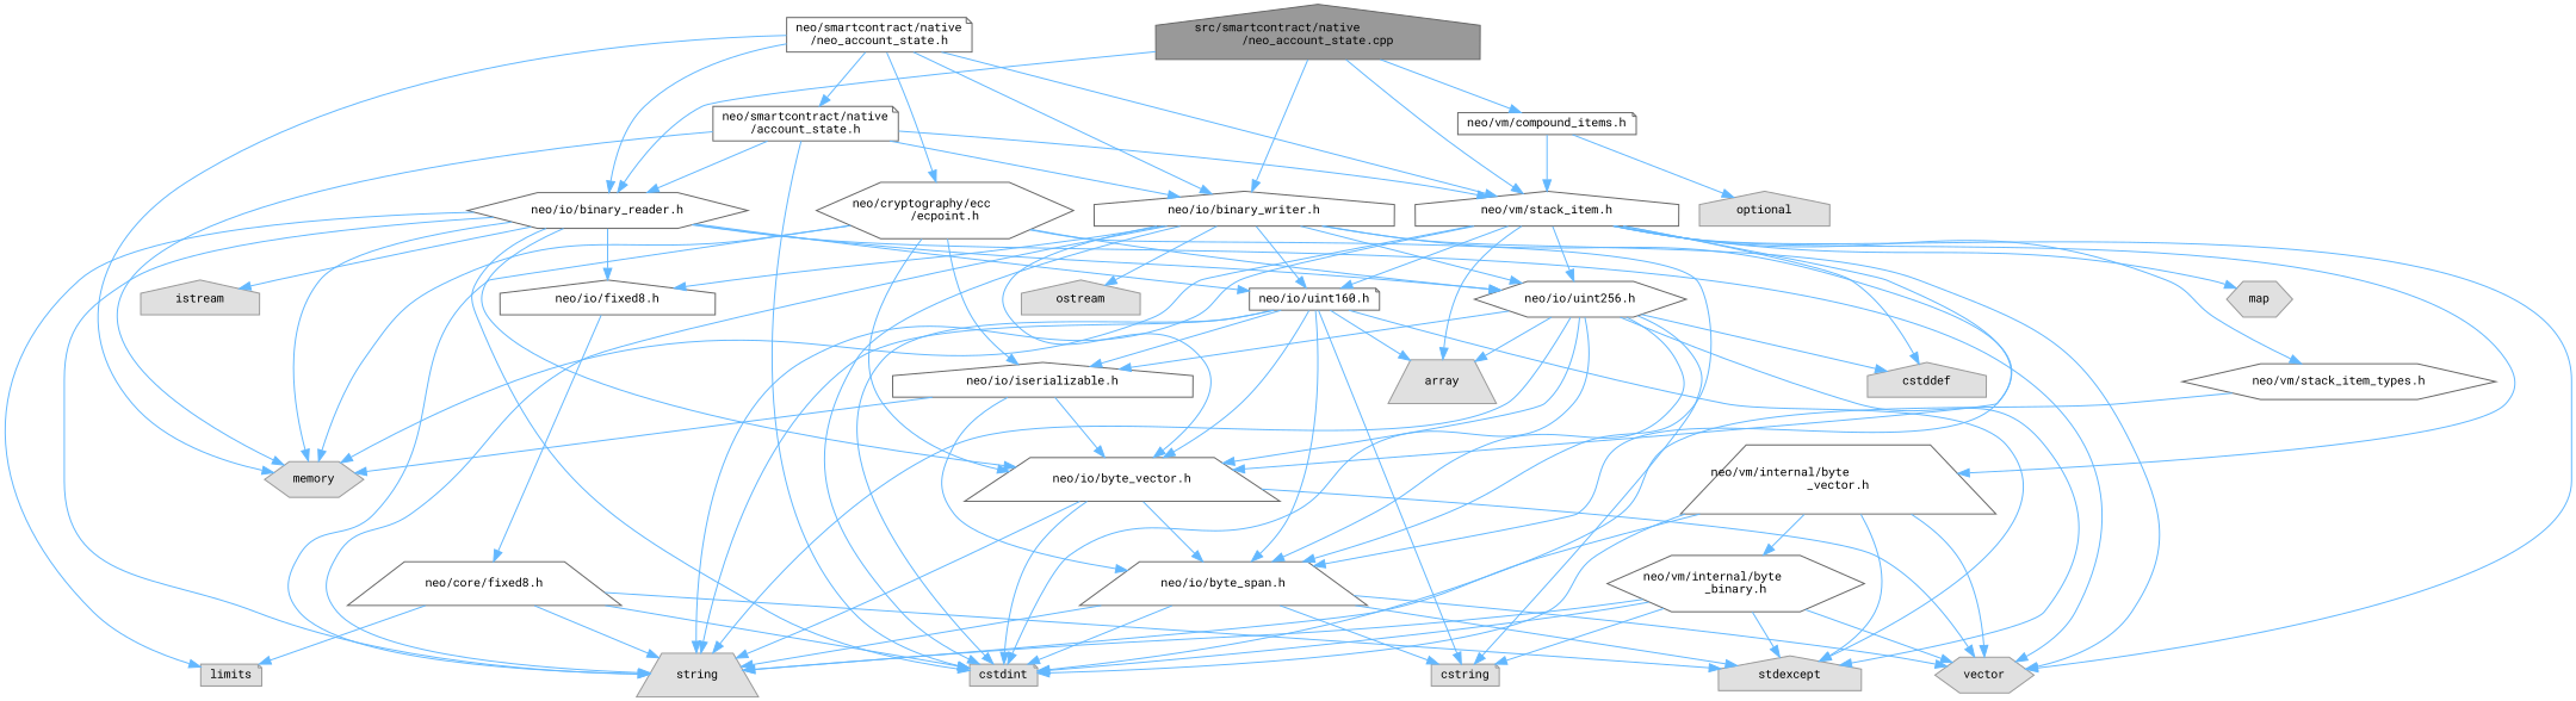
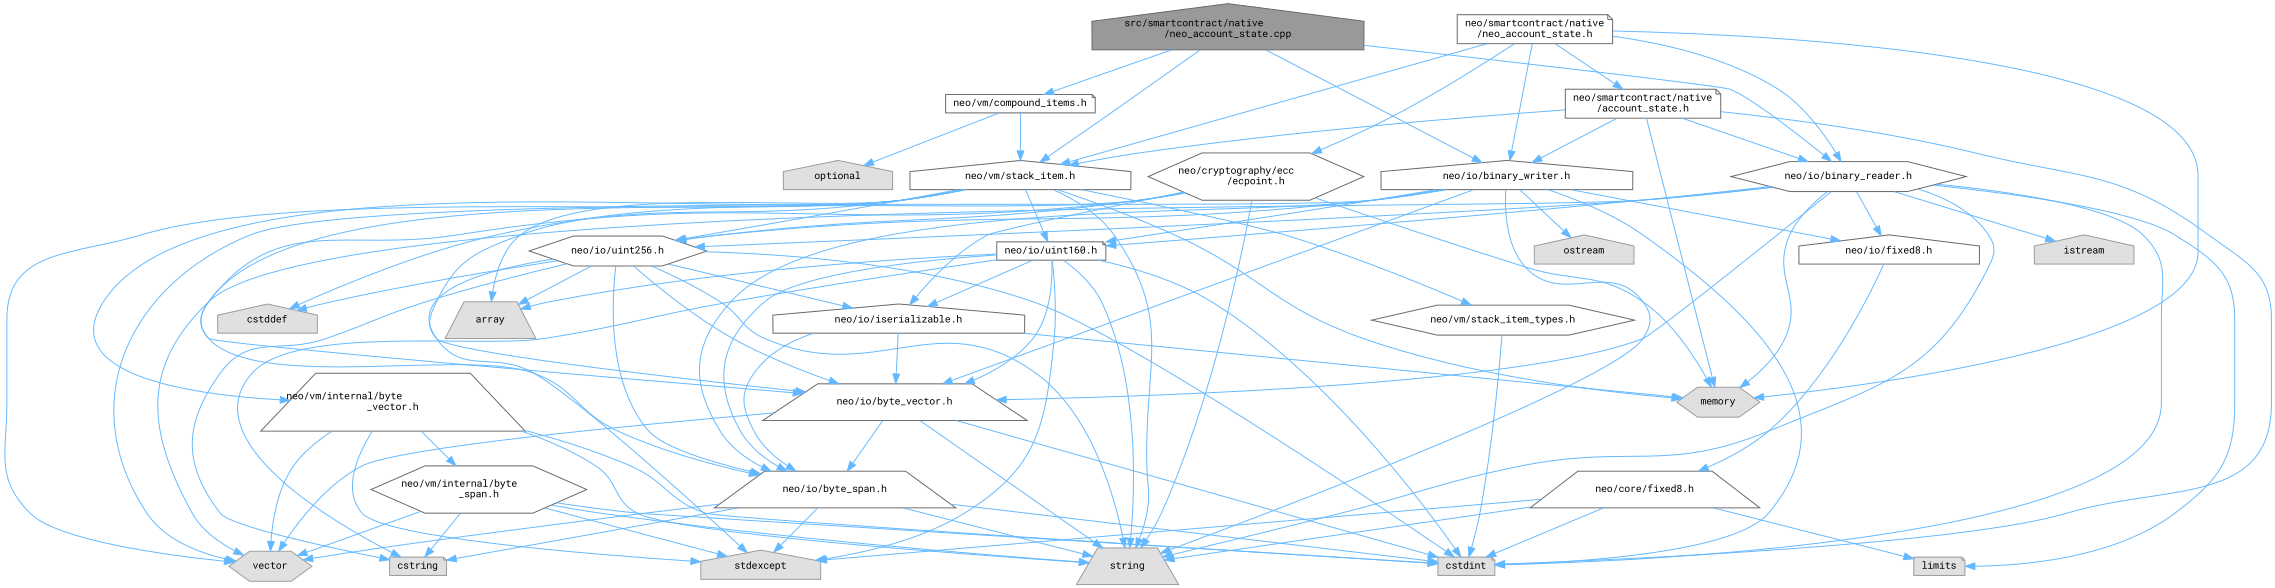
  digraph {
    fontname="Roboto Mono"
    node [color=grey40 fillcolor=white fontname="Roboto Mono" fontsize=10 shape=house style=filled]
    edge [color=steelblue1 fontname="Roboto Mono" fontsize=10 labelfontname=Helvetica labelfontsize=10 style=solid]
    n1 [color=gray40 fillcolor=grey60 fontcolor=black height=0.2 label="src/smartcontract/native\l/neo_account_state.cpp" width=0.4]
    n2 [height=0.2 label="neo/io/binary_reader.h" shape=hexagon width=0.4]
    n3 [height=0.2 label="neo/io/binary_writer.h" width=0.4]
    n4 [height=0.2 label="neo/vm/stack_item.h" width=0.4]
    n5 [height=0.2 label="neo/vm/compound_items.h" shape=note width=0.4]
    n6 [height=0.2 label="neo/io/byte_vector.h" shape=trapezium width=0.4]
    n7 [color=grey60 fillcolor="#E0E0E0" height=0.2 label=cstdint shape=note width=0.4]
    n8 [color=grey60 fillcolor="#E0E0E0" height=0.2 label=string shape=trapezium width=0.4]
    n9 [color=grey60 fillcolor="#E0E0E0" height=0.2 label=vector shape=hexagon width=0.4]
    n10 [height=0.2 label="neo/io/fixed8.h" width=0.4]
    n11 [color=grey60 fillcolor="#E0E0E0" height=0.2 label=limits shape=note width=0.4]
    n12 [height=0.2 label="neo/io/uint160.h" shape=note width=0.4]
    n13 [color=grey60 fillcolor="#E0E0E0" height=0.2 label=memory shape=hexagon width=0.4]
    n14 [height=0.2 label="neo/io/uint256.h" shape=hexagon width=0.4]
    n15 [color=grey60 fillcolor="#E0E0E0" height=0.2 label=istream width=0.4]
    n16 [height=0.2 label="neo/io/byte_span.h" shape=trapezium width=0.4]
    n17 [color=grey60 fillcolor="#E0E0E0" height=0.2 label=ostream width=0.4]
    n18 [height=0.2 label="neo/smartcontract/native\l/neo_account_state.h" shape=note width=0.4]
    n19 [height=0.2 label="neo/cryptography/ecc\l/ecpoint.h" shape=hexagon width=0.4]
    n20 [height=0.2 label="neo/smartcontract/native\l/account_state.h" shape=note width=0.4]
    n21 [color=grey60 fillcolor="#E0E0E0" height=0.2 label=array shape=trapezium width=0.4]
    n22 [color=grey60 fillcolor="#E0E0E0" height=0.2 label=cstddef width=0.4]
    n23 [height=0.2 label="neo/vm/internal/byte\l_vector.h" shape=trapezium width=0.4]
    n24 [height=0.2 label="neo/vm/stack_item_types.h" shape=hexagon width=0.4]
-   n25 [color=grey60 fillcolor="#E0E0E0" height=0.2 label=map shape=hexagon width=0.4]
    n26 [color=grey60 fillcolor="#E0E0E0" height=0.2 label=optional width=0.4]
    n27 [height=0.2 label="neo/core/fixed8.h" shape=trapezium width=0.4]
    n28 [color=grey60 fillcolor="#E0E0E0" height=0.2 label=cstring shape=note width=0.4]
    n29 [color=grey60 fillcolor="#E0E0E0" height=0.2 label=stdexcept width=0.4]
    n30 [height=0.2 label="neo/io/iserializable.h" width=0.4]
-   n31 [height=0.2 label="neo/vm/internal/byte\l_binary.h" shape=hexagon width=0.4]
+   n31 [height=0.2 label="neo/vm/internal/byte\l_span.h" shape=hexagon width=0.4]
    n1 -> n2
    n1 -> n3
    n1 -> n4
    n1 -> n5
    n2 -> n6
    n2 -> n7
    n2 -> n8
    n2 -> n9
    n2 -> n10
    n2 -> n11
    n2 -> n12
    n2 -> n13
    n2 -> n14
    n2 -> n15
    n3 -> n6
    n3 -> n7
    n3 -> n8
    n3 -> n9
    n3 -> n10
    n3 -> n12
    n3 -> n14
    n3 -> n16
    n3 -> n17
    n4 -> n6
    n4 -> n8
    n4 -> n9
    n4 -> n12
    n4 -> n13
    n4 -> n14
    n4 -> n21
    n4 -> n22
    n4 -> n23
    n4 -> n24
-   n4 -> n25
    n5 -> n4
    n5 -> n26
    n6 -> n7
    n6 -> n8
    n6 -> n9
    n6 -> n16
    n10 -> n27
    n12 -> n6
    n12 -> n7
    n12 -> n8
    n12 -> n16
    n12 -> n21
    n12 -> n28
    n12 -> n29
    n12 -> n30
    n14 -> n6
    n14 -> n7
    n14 -> n8
    n14 -> n16
    n14 -> n21
    n14 -> n22
    n14 -> n28
    n14 -> n29
    n14 -> n30
    n16 -> n7
    n16 -> n8
    n16 -> n9
    n16 -> n28
    n16 -> n29
    n18 -> n2
    n18 -> n3
    n18 -> n4
    n18 -> n13
    n18 -> n19
    n18 -> n20
    n19 -> n6
    n19 -> n8
    n19 -> n13
    n19 -> n14
    n19 -> n16
    n19 -> n30
    n20 -> n2
    n20 -> n3
    n20 -> n4
    n20 -> n7
    n20 -> n13
    n23 -> n7
    n23 -> n8
    n23 -> n9
    n23 -> n29
    n23 -> n31
    n24 -> n7
    n27 -> n7
    n27 -> n8
    n27 -> n11
    n27 -> n29
    n30 -> n6
    n30 -> n13
    n30 -> n16
    n31 -> n7
    n31 -> n8
    n31 -> n9
    n31 -> n28
    n31 -> n29
  }
